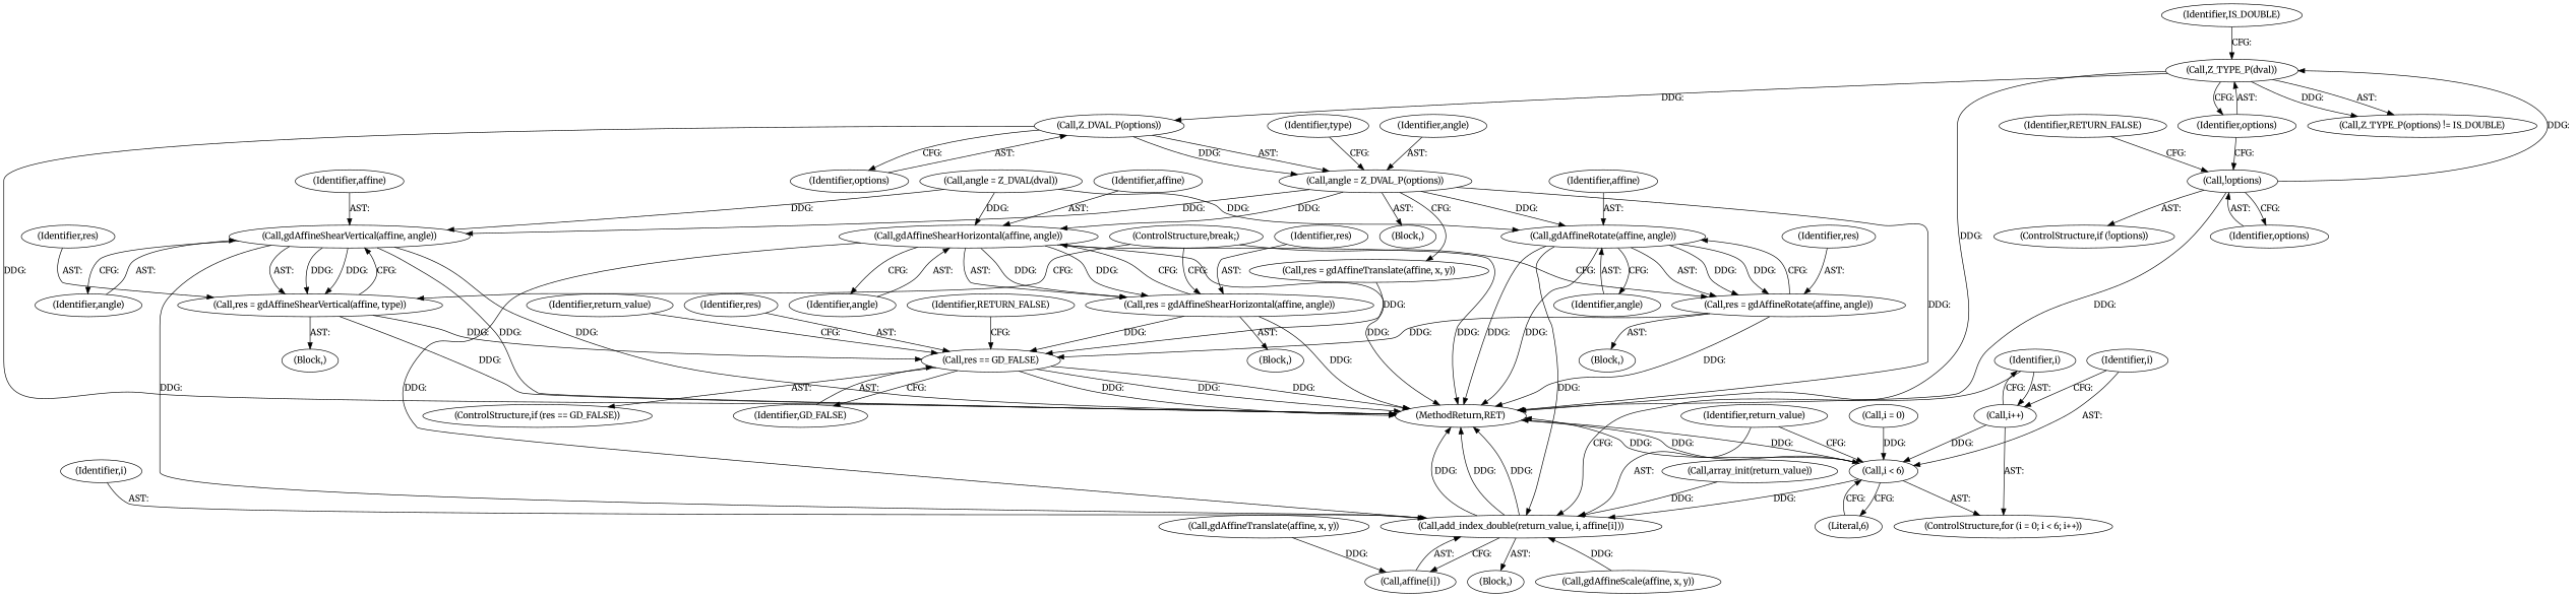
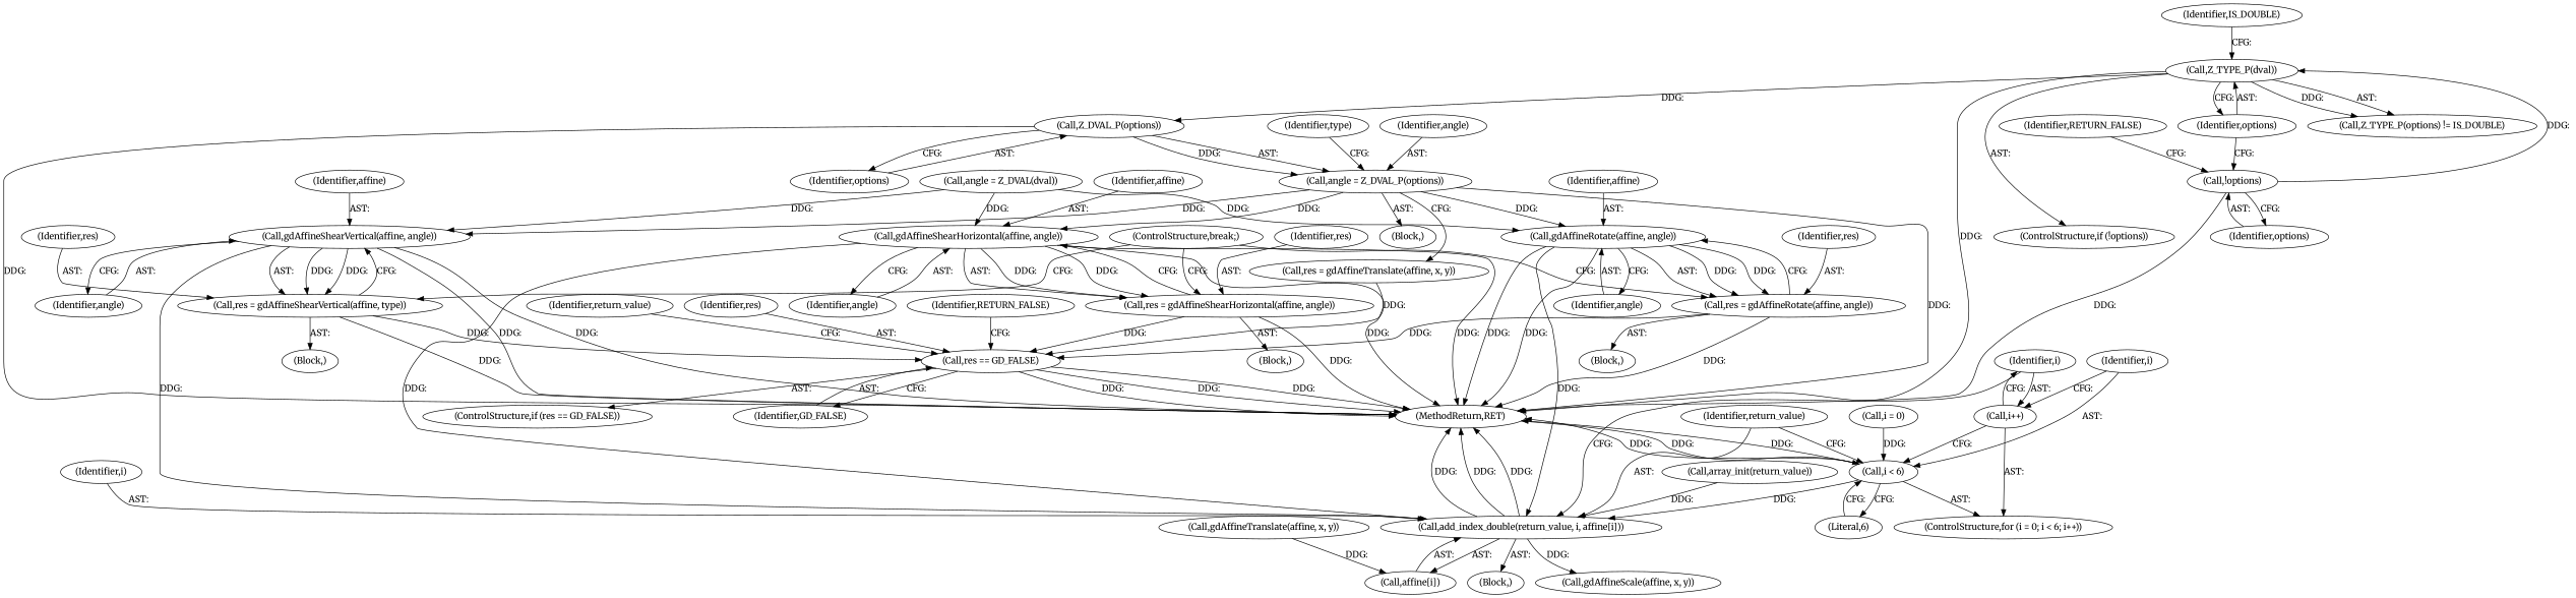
  digraph {
    fontname=Merriweather
    node [fontname=Merriweather]
    edge [fontname=Merriweather]
    n1 [label="(Call,Z_DVAL_P(options))"]
    n2 [label="(Call,angle = Z_DVAL_P(options))"]
    n3 [label="(MethodReturn,RET)"]
    n4 [label="(Identifier,options)"]
    n5 [label="(Call,gdAffineShearHorizontal(affine, angle))"]
    n6 [label="(Call,gdAffineShearVertical(affine, angle))"]
    n7 [label="(Call,gdAffineRotate(affine, angle))"]
    n8 [label="(Block,)"]
    n9 [label="(Call,res = gdAffineTranslate(affine, x, y))"]
    n10 [label="(Call,i < 6)"]
    n11 [label="(Call,Z_TYPE_P(dval))"]
    n12 [label="(Call,Z_TYPE_P(options) != IS_DOUBLE)"]
    n13 [label="(Identifier,options)"]
    n14 [label="(Call,!options)"]
    n15 [label="(Identifier,options)"]
    n16 [label="(ControlStructure,if (!options))"]
    n17 [label="(Call,res = gdAffineShearHorizontal(affine, angle))"]
    n18 [label="(Call,add_index_double(return_value, i, affine[i]))"]
    n19 [label="(Identifier,angle)"]
    n20 [label="(Call,res = gdAffineShearVertical(affine, type))"]
    n21 [label="(Identifier,angle)"]
    n22 [label="(Call,res = gdAffineRotate(affine, angle))"]
    n23 [label="(Identifier,angle)"]
    n24 [label="(Call,res == GD_FALSE)"]
    n25 [label="(Block,)"]
    n26 [label="(Block,)"]
    n27 [label="(Call,affine[i])"]
    n28 [label="(ControlStructure,if (res == GD_FALSE))"]
    n29 [label="(Identifier,GD_FALSE)"]
    n30 [label="(Call,i++)"]
    n31 [label="(ControlStructure,for (i = 0; i < 6; i++))"]
    n32 [label="(Identifier,i)"]
    n33 [label="(Literal,6)"]
    n34 [label="(Block,)"]
    n35 [label="(Block,)"]
    n36 [label="(Call,angle = Z_DVAL(dval))"]
    n37 [label="(Identifier,return_value)"]
    n38 [label="(Identifier,affine)"]
    n39 [label="(Call,array_init(return_value))"]
    n40 [label="(Identifier,res)"]
    n41 [label="(Identifier,type)"]
    n42 [label="(Identifier,RETURN_FALSE)"]
    n43 [label="(Identifier,return_value)"]
    n44 [label="(Identifier,angle)"]
    n45 [label="(Identifier,RETURN_FALSE)"]
    n46 [label="(ControlStructure,break;)"]
    n47 [label="(Call,i = 0)"]
    n48 [label="(Identifier,affine)"]
    n49 [label="(Identifier,affine)"]
    n50 [label="(Call,gdAffineScale(affine, x, y))"]
    n51 [label="(Identifier,res)"]
    n52 [label="(Identifier,res)"]
    n53 [label="(Identifier,i)"]
    n54 [label="(Identifier,i)"]
    n55 [label="(Identifier,IS_DOUBLE)"]
    n56 [label="(Call,gdAffineTranslate(affine, x, y))"]
    n57 [label="(Identifier,res)"]
    n1 -> n2 [label="AST: "]
    n1 -> n2 [label="DDG: "]
    n1 -> n3 [label="DDG: "]
    n1 -> n4 [label="CFG: "]
    n2 -> n3 [label="DDG: "]
    n2 -> n5 [label="DDG: "]
    n2 -> n6 [label="DDG: "]
    n2 -> n7 [label="DDG: "]
    n2 -> n8 [label="AST: "]
    n2 -> n9 [label="CFG: "]
    n3 -> n10 [label="DDG: "]
    n4 -> n1 [label="AST: "]
    n5 -> n3 [label="DDG: "]
    n5 -> n3 [label="DDG: "]
    n5 -> n17 [label="AST: "]
    n5 -> n17 [label="DDG: "]
    n5 -> n17 [label="DDG: "]
    n5 -> n18 [label="DDG: "]
    n5 -> n19 [label="CFG: "]
    n6 -> n3 [label="DDG: "]
    n6 -> n3 [label="DDG: "]
    n6 -> n18 [label="DDG: "]
    n6 -> n20 [label="AST: "]
    n6 -> n20 [label="DDG: "]
    n6 -> n20 [label="DDG: "]
    n6 -> n21 [label="CFG: "]
    n7 -> n3 [label="DDG: "]
    n7 -> n3 [label="DDG: "]
    n7 -> n18 [label="DDG: "]
    n7 -> n22 [label="AST: "]
    n7 -> n22 [label="DDG: "]
    n7 -> n22 [label="DDG: "]
    n7 -> n23 [label="CFG: "]
    n9 -> n24 [label="DDG: "]
    n10 -> n3 [label="DDG: "]
    n10 -> n3 [label="DDG: "]
    n10 -> n18 [label="DDG: "]
    n10 -> n31 [label="AST: "]
    n10 -> n33 [label="CFG: "]
    n11 -> n1 [label="DDG: "]
    n11 -> n3 [label="DDG: "]
    n11 -> n12 [label="AST: "]
    n11 -> n12 [label="DDG: "]
    n11 -> n13 [label="CFG: "]
    n13 -> n11 [label="AST: "]
    n13 -> n14 [label="CFG: "]
    n14 -> n3 [label="DDG: "]
    n14 -> n11 [label="DDG: "]
    n14 -> n15 [label="CFG: "]
-   n14 -> n16 [label="AST: "]
+   n11 -> n16 [label="AST: "]
    n15 -> n14 [label="AST: "]
    n17 -> n3 [label="DDG: "]
    n17 -> n5 [label="CFG: "]
    n17 -> n24 [label="DDG: "]
    n17 -> n25 [label="AST: "]
    n18 -> n3 [label="DDG: "]
    n18 -> n3 [label="DDG: "]
    n18 -> n3 [label="DDG: "]
    n18 -> n26 [label="AST: "]
-   n18 -> n27 [label="CFG: "]
+   n18 -> n27 [label="AST: "]
    n19 -> n5 [label="AST: "]
    n20 -> n3 [label="DDG: "]
    n20 -> n6 [label="CFG: "]
    n20 -> n24 [label="DDG: "]
    n20 -> n34 [label="AST: "]
    n21 -> n6 [label="AST: "]
    n22 -> n3 [label="DDG: "]
    n22 -> n7 [label="CFG: "]
    n22 -> n24 [label="DDG: "]
    n22 -> n35 [label="AST: "]
    n23 -> n7 [label="AST: "]
    n24 -> n3 [label="DDG: "]
    n24 -> n3 [label="DDG: "]
    n24 -> n3 [label="DDG: "]
    n24 -> n28 [label="AST: "]
    n24 -> n29 [label="CFG: "]
    n27 -> n18 [label="AST: "]
    n29 -> n24 [label="AST: "]
-   n30 -> n10 [label="DDG: "]
+   n30 -> n10 [label="CFG: "]
    n30 -> n31 [label="AST: "]
    n30 -> n32 [label="CFG: "]
    n32 -> n18 [label="CFG: "]
    n32 -> n30 [label="AST: "]
    n33 -> n10 [label="CFG: "]
    n36 -> n5 [label="DDG: "]
    n36 -> n6 [label="DDG: "]
    n36 -> n7 [label="DDG: "]
    n37 -> n10 [label="CFG: "]
    n37 -> n18 [label="AST: "]
    n38 -> n7 [label="AST: "]
    n39 -> n18 [label="DDG: "]
    n40 -> n24 [label="AST: "]
    n41 -> n2 [label="CFG: "]
    n42 -> n24 [label="CFG: "]
    n43 -> n24 [label="CFG: "]
    n44 -> n2 [label="AST: "]
    n45 -> n14 [label="CFG: "]
    n46 -> n17 [label="CFG: "]
    n46 -> n20 [label="CFG: "]
    n46 -> n22 [label="CFG: "]
    n47 -> n10 [label="DDG: "]
    n48 -> n6 [label="AST: "]
    n49 -> n5 [label="AST: "]
-   n50 -> n18 [label="DDG: "]
+   n18 -> n50 [label="DDG: "]
    n51 -> n20 [label="AST: "]
    n52 -> n22 [label="AST: "]
    n53 -> n18 [label="AST: "]
    n54 -> n10 [label="AST: "]
    n54 -> n30 [label="CFG: "]
    n55 -> n11 [label="CFG: "]
    n56 -> n27 [label="DDG: "]
    n57 -> n17 [label="AST: "]
  }
